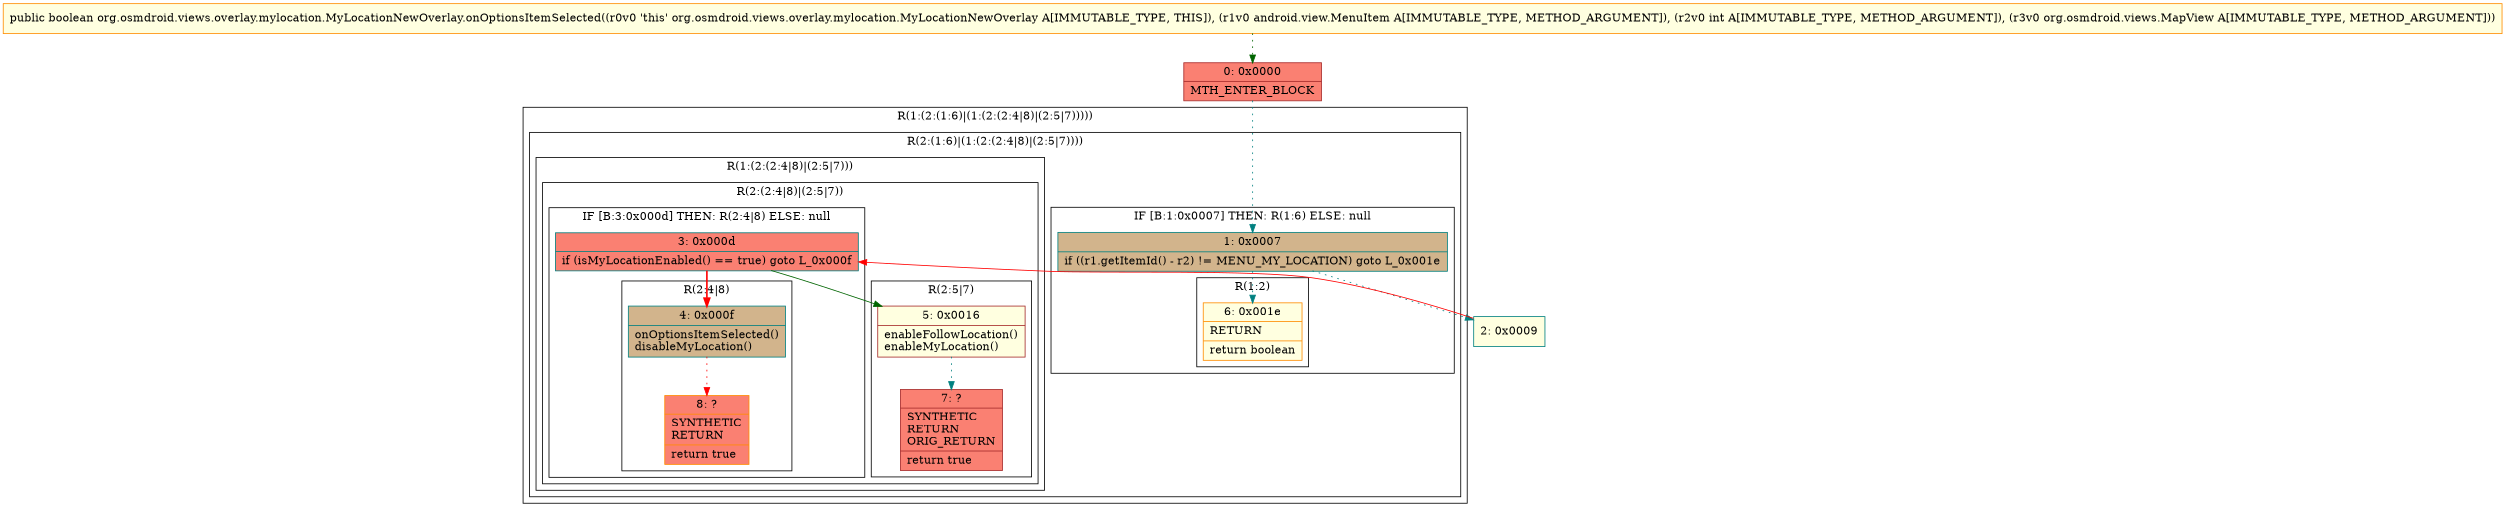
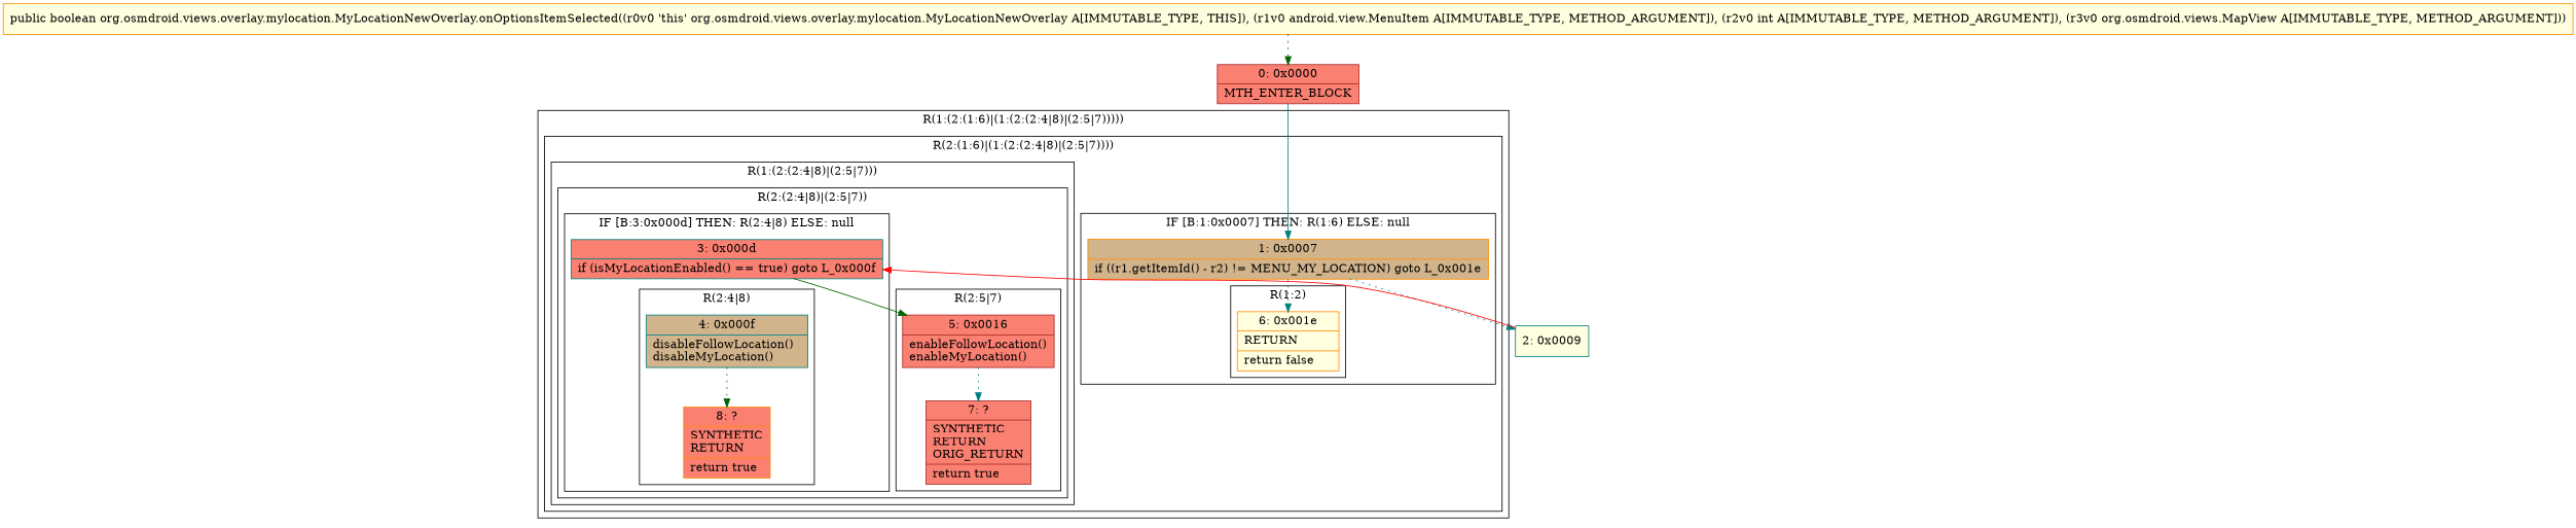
  digraph {
    node [color=darkorange fillcolor=lightyellow shape=record style=filled]
    edge [color=teal style=dotted]
-   n1 [label="{6\:\ 0x001e|RETURN\l|return boolean\l}"]
-   n2 [color=teal fillcolor=tan label="{1\:\ 0x0007|if ((r1.getItemId() \- r2) != MENU_MY_LOCATION) goto L_0x001e\l}"]
-   n3 [color=teal fillcolor=tan label="{4\:\ 0x000f|onOptionsItemSelected()\ldisableMyLocation()\l}"]
+   n1 [label="{6\:\ 0x001e|RETURN\l|return false\l}"]
+   n2 [fillcolor=tan label="{1\:\ 0x0007|if ((r1.getItemId() \- r2) != MENU_MY_LOCATION) goto L_0x001e\l}"]
+   n3 [color=teal fillcolor=tan label="{4\:\ 0x000f|disableFollowLocation()\ldisableMyLocation()\l}"]
    n4 [fillcolor=salmon label="{8\:\ ?|SYNTHETIC\lRETURN\l|return true\l}"]
    n5 [color=teal fillcolor=salmon label="{3\:\ 0x000d|if (isMyLocationEnabled() == true) goto L_0x000f\l}"]
-   n6 [color=brown label="{5\:\ 0x0016|enableFollowLocation()\lenableMyLocation()\l}"]
+   n6 [color=brown fillcolor=salmon label="{5\:\ 0x0016|enableFollowLocation()\lenableMyLocation()\l}"]
    n7 [color=brown fillcolor=salmon label="{7\:\ ?|SYNTHETIC\lRETURN\lORIG_RETURN\l|return true\l}"]
    n8 [color=teal label="{2\:\ 0x0009}"]
    n9 [color=brown fillcolor=salmon label="{0\:\ 0x0000|MTH_ENTER_BLOCK\l}"]
    n10 [label="{public boolean org.osmdroid.views.overlay.mylocation.MyLocationNewOverlay.onOptionsItemSelected((r0v0 'this' org.osmdroid.views.overlay.mylocation.MyLocationNewOverlay A[IMMUTABLE_TYPE, THIS]), (r1v0 android.view.MenuItem A[IMMUTABLE_TYPE, METHOD_ARGUMENT]), (r2v0 int A[IMMUTABLE_TYPE, METHOD_ARGUMENT]), (r3v0 org.osmdroid.views.MapView A[IMMUTABLE_TYPE, METHOD_ARGUMENT])) }"]
    subgraph cluster_1 {
      label="R(1:(2:(1:6)|(1:(2:(2:4|8)|(2:5|7)))))"
      subgraph cluster_2 {
        label="R(2:(1:6)|(1:(2:(2:4|8)|(2:5|7))))"
        subgraph cluster_3 {
          label="IF [B:1:0x0007] THEN: R(1:6) ELSE: null"
          n2
          subgraph cluster_4 {
            label="R(1:2)"
            n1
          }
        }
        subgraph cluster_5 {
          label="R(1:(2:(2:4|8)|(2:5|7)))"
          subgraph cluster_6 {
            label="R(2:(2:4|8)|(2:5|7))"
            subgraph cluster_7 {
              label="IF [B:3:0x000d] THEN: R(2:4|8) ELSE: null"
              n5
              subgraph cluster_8 {
                label="R(2:4|8)"
                n3
                n4
              }
            }
            subgraph cluster_9 {
              label="R(2:5|7)"
              n6
              n7
            }
          }
        }
      }
    }
    n2 -> n1
    n2 -> n8
-   n3 -> n4 [color=red]
-   n5 -> n3 [color=red style=bold]
+   n3 -> n4 [color=darkgreen]
    n5 -> n6 [color=darkgreen style=solid]
    n6 -> n7
    n8 -> n5 [color=red style=solid]
-   n9 -> n2
+   n9 -> n2 [style=solid]
    n10 -> n9 [color=darkgreen]
  }
